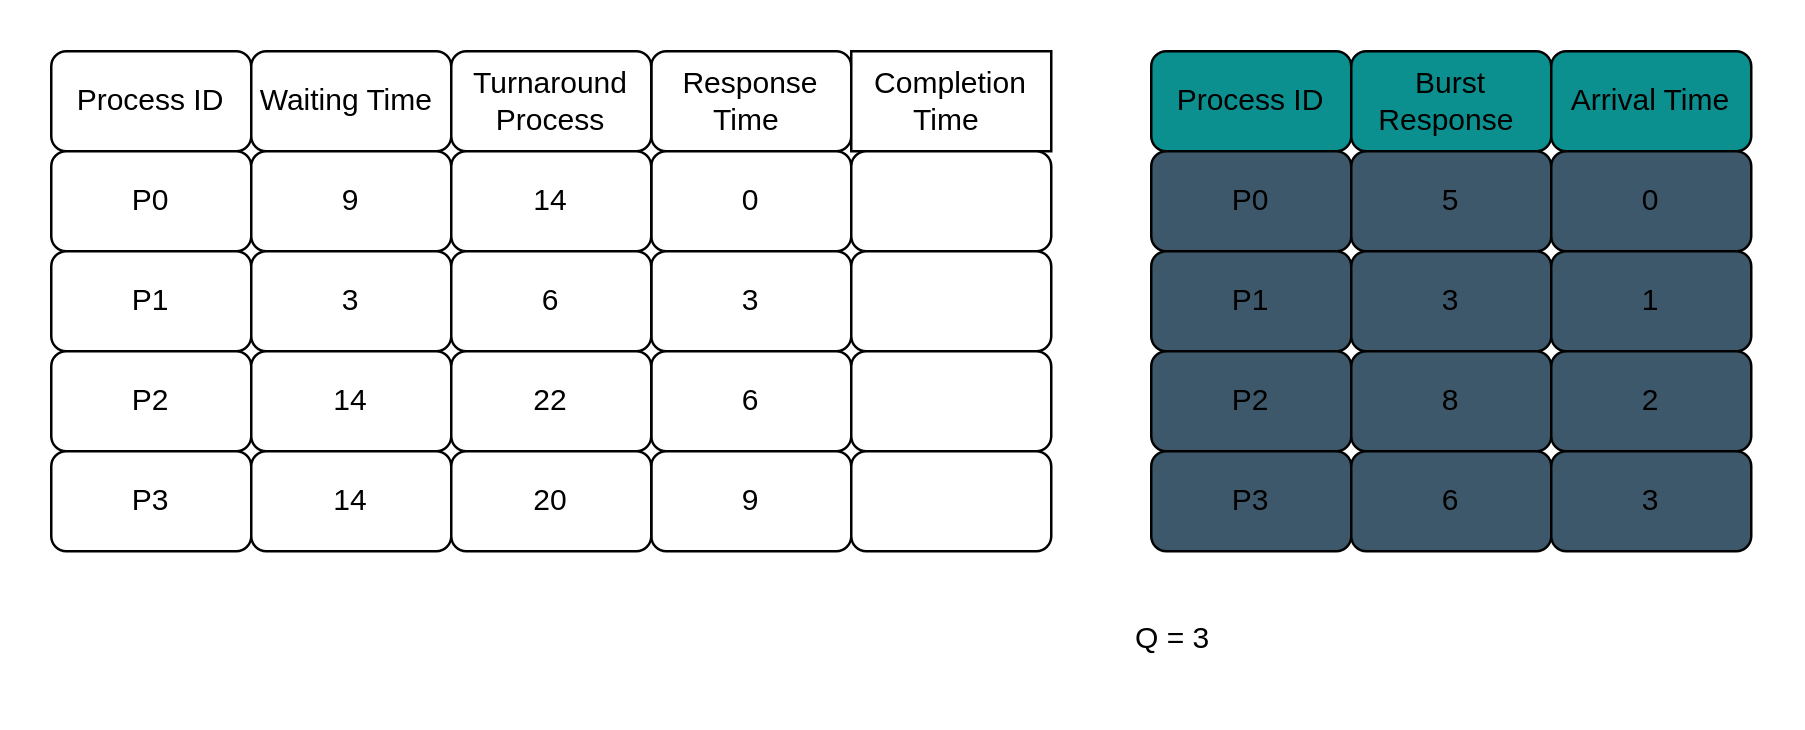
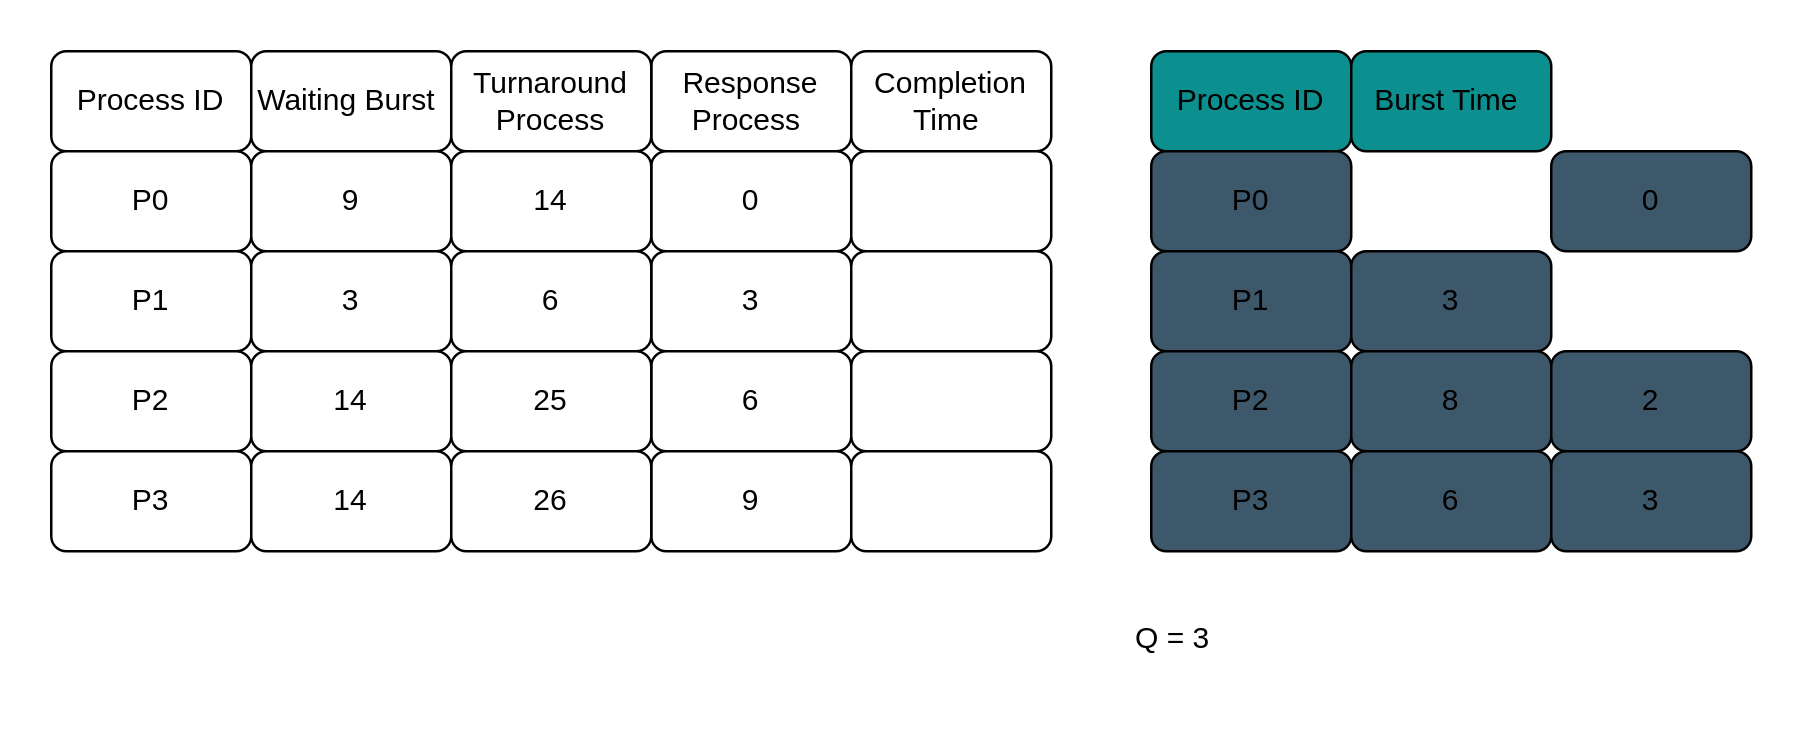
  <mxCell id="0" />
  <mxCell id="1" parent="0" />
  <mxCell id="2" value="Process ID" style="rounded=1;whiteSpace=wrap;html=1;" parent="1" vertex="1"><mxGeometry x="20" y="20" width="80" height="40" as="geometry" /></mxCell>
- <mxCell id="3" value="Waiting Time&amp;nbsp;" style="rounded=1;whiteSpace=wrap;html=1;" vertex="1" parent="1"><mxGeometry x="100" y="20" width="80" height="40" as="geometry" /></mxCell>
- <mxCell id="4" value="Response Time&amp;nbsp;" style="rounded=1;whiteSpace=wrap;html=1;" vertex="1" parent="1"><mxGeometry x="260" y="20" width="80" height="40" as="geometry" /></mxCell>
- <mxCell id="5" value="Completion Time&amp;nbsp;" style="whiteSpace=wrap;html=1;rounded=0;" vertex="1" parent="1"><mxGeometry x="340" y="20" width="80" height="40" as="geometry" /></mxCell>
+ <mxCell id="3" value="Waiting Burst&amp;nbsp;" style="rounded=1;whiteSpace=wrap;html=1;" vertex="1" parent="1"><mxGeometry x="100" y="20" width="80" height="40" as="geometry" /></mxCell>
+ <mxCell id="4" value="Response Process&amp;nbsp;" style="rounded=1;whiteSpace=wrap;html=1;" vertex="1" parent="1"><mxGeometry x="260" y="20" width="80" height="40" as="geometry" /></mxCell>
+ <mxCell id="5" value="Completion Time&amp;nbsp;" style="rounded=1;whiteSpace=wrap;html=1;" vertex="1" parent="1"><mxGeometry x="340" y="20" width="80" height="40" as="geometry" /></mxCell>
  <mxCell id="6" value="P0" style="rounded=1;whiteSpace=wrap;html=1;" vertex="1" parent="1"><mxGeometry x="20" y="60" width="80" height="40" as="geometry" /></mxCell>
  <mxCell id="7" value="9" style="rounded=1;whiteSpace=wrap;html=1;" vertex="1" parent="1"><mxGeometry x="100" y="60" width="80" height="40" as="geometry" /></mxCell>
  <mxCell id="8" value="0" style="rounded=1;whiteSpace=wrap;html=1;" vertex="1" parent="1"><mxGeometry x="260" y="60" width="80" height="40" as="geometry" /></mxCell>
  <mxCell id="9" value="" style="rounded=1;whiteSpace=wrap;html=1;" vertex="1" parent="1"><mxGeometry x="340" y="60" width="80" height="40" as="geometry" /></mxCell>
  <mxCell id="10" value="Turnaround Process" style="rounded=1;whiteSpace=wrap;html=1;" vertex="1" parent="1"><mxGeometry x="180" y="20" width="80" height="40" as="geometry" /></mxCell>
  <mxCell id="11" value="14" style="rounded=1;whiteSpace=wrap;html=1;" vertex="1" parent="1"><mxGeometry x="180" y="60" width="80" height="40" as="geometry" /></mxCell>
  <mxCell id="12" value="P1" style="rounded=1;whiteSpace=wrap;html=1;" vertex="1" parent="1"><mxGeometry x="20" y="100" width="80" height="40" as="geometry" /></mxCell>
  <mxCell id="13" value="3" style="rounded=1;whiteSpace=wrap;html=1;" vertex="1" parent="1"><mxGeometry x="100" y="100" width="80" height="40" as="geometry" /></mxCell>
  <mxCell id="14" value="3" style="rounded=1;whiteSpace=wrap;html=1;" vertex="1" parent="1"><mxGeometry x="260" y="100" width="80" height="40" as="geometry" /></mxCell>
  <mxCell id="15" value="" style="rounded=1;whiteSpace=wrap;html=1;" vertex="1" parent="1"><mxGeometry x="340" y="100" width="80" height="40" as="geometry" /></mxCell>
  <mxCell id="16" value="6" style="rounded=1;whiteSpace=wrap;html=1;" vertex="1" parent="1"><mxGeometry x="180" y="100" width="80" height="40" as="geometry" /></mxCell>
  <mxCell id="17" value="P2" style="rounded=1;whiteSpace=wrap;html=1;" vertex="1" parent="1"><mxGeometry x="20" y="140" width="80" height="40" as="geometry" /></mxCell>
  <mxCell id="18" value="14" style="rounded=1;whiteSpace=wrap;html=1;" vertex="1" parent="1"><mxGeometry x="100" y="140" width="80" height="40" as="geometry" /></mxCell>
  <mxCell id="19" value="6" style="rounded=1;whiteSpace=wrap;html=1;" vertex="1" parent="1"><mxGeometry x="260" y="140" width="80" height="40" as="geometry" /></mxCell>
  <mxCell id="20" value="" style="rounded=1;whiteSpace=wrap;html=1;" vertex="1" parent="1"><mxGeometry x="340" y="140" width="80" height="40" as="geometry" /></mxCell>
- <mxCell id="21" value="22" style="rounded=1;whiteSpace=wrap;html=1;" vertex="1" parent="1"><mxGeometry x="180" y="140" width="80" height="40" as="geometry" /></mxCell>
+ <mxCell id="21" value="25" style="rounded=1;whiteSpace=wrap;html=1;" vertex="1" parent="1"><mxGeometry x="180" y="140" width="80" height="40" as="geometry" /></mxCell>
  <mxCell id="22" value="P3" style="rounded=1;whiteSpace=wrap;html=1;" vertex="1" parent="1"><mxGeometry x="20" y="180" width="80" height="40" as="geometry" /></mxCell>
  <mxCell id="23" value="14" style="rounded=1;whiteSpace=wrap;html=1;" vertex="1" parent="1"><mxGeometry x="100" y="180" width="80" height="40" as="geometry" /></mxCell>
  <mxCell id="24" value="9" style="rounded=1;whiteSpace=wrap;html=1;" vertex="1" parent="1"><mxGeometry x="260" y="180" width="80" height="40" as="geometry" /></mxCell>
  <mxCell id="25" value="" style="rounded=1;whiteSpace=wrap;html=1;" vertex="1" parent="1"><mxGeometry x="340" y="180" width="80" height="40" as="geometry" /></mxCell>
- <mxCell id="26" value="20" style="rounded=1;whiteSpace=wrap;html=1;" vertex="1" parent="1"><mxGeometry x="180" y="180" width="80" height="40" as="geometry" /></mxCell>
+ <mxCell id="26" value="26" style="rounded=1;whiteSpace=wrap;html=1;" vertex="1" parent="1"><mxGeometry x="180" y="180" width="80" height="40" as="geometry" /></mxCell>
  <mxCell id="27" value="Process ID" style="rounded=1;whiteSpace=wrap;html=1;fillColor=#0B8F8F;" vertex="1" parent="1"><mxGeometry x="460" y="20" width="80" height="40" as="geometry" /></mxCell>
- <mxCell id="28" value="Burst Response&amp;nbsp;" style="rounded=1;whiteSpace=wrap;html=1;fillColor=#0B8F8F;" vertex="1" parent="1"><mxGeometry x="540" y="20" width="80" height="40" as="geometry" /></mxCell>
+ <mxCell id="28" value="Burst Time&amp;nbsp;" style="rounded=1;whiteSpace=wrap;html=1;fillColor=#0B8F8F;" vertex="1" parent="1"><mxGeometry x="540" y="20" width="80" height="40" as="geometry" /></mxCell>
  <mxCell id="29" value="P0" style="rounded=1;whiteSpace=wrap;html=1;fillColor=#3E586B;" vertex="1" parent="1"><mxGeometry x="460" y="60" width="80" height="40" as="geometry" /></mxCell>
- <mxCell id="30" value="5" style="rounded=1;whiteSpace=wrap;html=1;fillColor=#3E586B;" vertex="1" parent="1"><mxGeometry x="540" y="60" width="80" height="40" as="geometry" /></mxCell>
- <mxCell id="31" value="Arrival Time" style="rounded=1;whiteSpace=wrap;html=1;fillColor=#0B8F8F;" vertex="1" parent="1"><mxGeometry x="620" y="20" width="80" height="40" as="geometry" /></mxCell>
  <mxCell id="32" value="0" style="rounded=1;whiteSpace=wrap;html=1;fillColor=#3E586B;" vertex="1" parent="1"><mxGeometry x="620" y="60" width="80" height="40" as="geometry" /></mxCell>
  <mxCell id="33" value="P1" style="rounded=1;whiteSpace=wrap;html=1;fillColor=#3E586B;" vertex="1" parent="1"><mxGeometry x="460" y="100" width="80" height="40" as="geometry" /></mxCell>
  <mxCell id="34" value="3" style="rounded=1;whiteSpace=wrap;html=1;fillColor=#3E586B;" vertex="1" parent="1"><mxGeometry x="540" y="100" width="80" height="40" as="geometry" /></mxCell>
- <mxCell id="35" value="1" style="rounded=1;whiteSpace=wrap;html=1;fillColor=#3E586B;" vertex="1" parent="1"><mxGeometry x="620" y="100" width="80" height="40" as="geometry" /></mxCell>
  <mxCell id="36" value="P2" style="rounded=1;whiteSpace=wrap;html=1;fillColor=#3E586B;" vertex="1" parent="1"><mxGeometry x="460" y="140" width="80" height="40" as="geometry" /></mxCell>
  <mxCell id="37" value="8" style="rounded=1;whiteSpace=wrap;html=1;fillColor=#3E586B;" vertex="1" parent="1"><mxGeometry x="540" y="140" width="80" height="40" as="geometry" /></mxCell>
  <mxCell id="38" value="2" style="rounded=1;whiteSpace=wrap;html=1;fillColor=#3E586B;" vertex="1" parent="1"><mxGeometry x="620" y="140" width="80" height="40" as="geometry" /></mxCell>
  <mxCell id="39" value="P3" style="rounded=1;whiteSpace=wrap;html=1;fillColor=#3E586B;" vertex="1" parent="1"><mxGeometry x="460" y="180" width="80" height="40" as="geometry" /></mxCell>
  <mxCell id="40" value="6" style="rounded=1;whiteSpace=wrap;html=1;fillColor=#3E586B;" vertex="1" parent="1"><mxGeometry x="540" y="180" width="80" height="40" as="geometry" /></mxCell>
  <mxCell id="41" value="3" style="rounded=1;whiteSpace=wrap;html=1;fillColor=#3E586B;" vertex="1" parent="1"><mxGeometry x="620" y="180" width="80" height="40" as="geometry" /></mxCell>
  <mxCell id="42" value="Q = 3&amp;nbsp;" style="text;html=1;align=center;verticalAlign=middle;resizable=0;points=[];autosize=1;strokeColor=none;fillColor=none;" vertex="1" parent="1"><mxGeometry x="440" y="240" width="60" height="30" as="geometry" /></mxCell>
